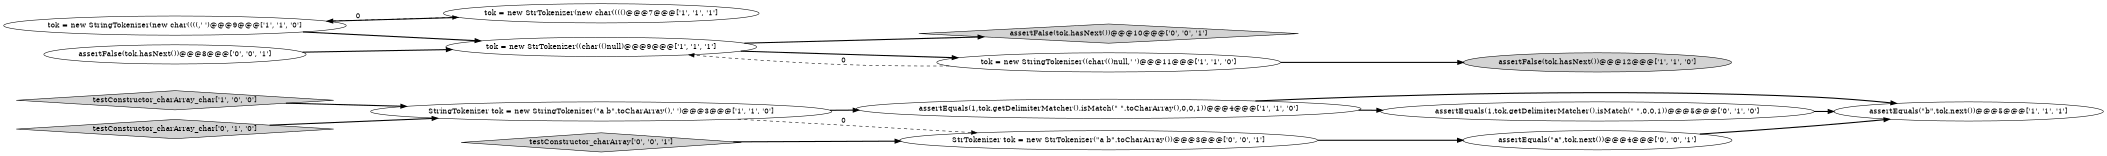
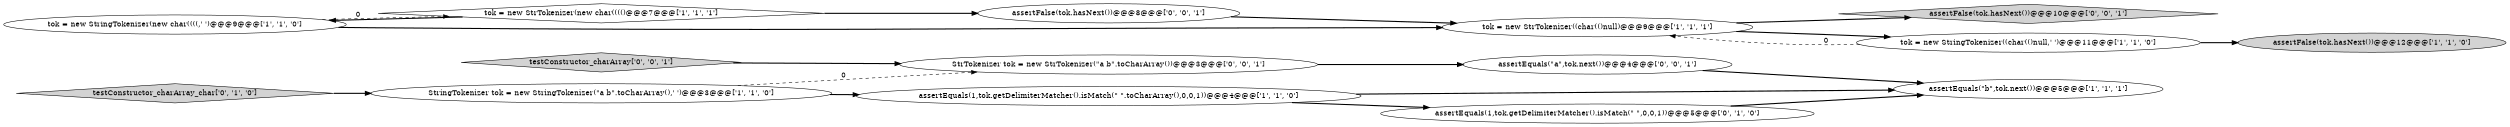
  digraph {
    rankdir=LR
    node [fillcolor=white shape=ellipse style=filled]
    edge [style=bold]
-   n1 [fillcolor=lightgray label="testConstructor_charArray_char['1', '0', '0']" shape=diamond]
    n2 [label="StringTokenizer tok = new StringTokenizer(\"a b\".toCharArray(),' ')@@@3@@@['1', '1', '0']"]
    n3 [label="assertEquals(1,tok.getDelimiterMatcher().isMatch(\" \".toCharArray(),0,0,1))@@@4@@@['1', '1', '0']"]
    n4 [label="StrTokenizer tok = new StrTokenizer(\"a b\".toCharArray())@@@3@@@['0', '0', '1']"]
    n5 [fillcolor=lightgray label="testConstructor_charArray_char['0', '1', '0']" shape=diamond]
    n6 [label="assertEquals(\"b\",tok.next())@@@5@@@['1', '1', '1']"]
    n7 [fillcolor=lightgray label="assertFalse(tok.hasNext())@@@10@@@['0', '0', '1']" shape=diamond]
    n8 [label="assertEquals(1,tok.getDelimiterMatcher().isMatch(\" \",0,0,1))@@@5@@@['0', '1', '0']"]
    n9 [label="tok = new StringTokenizer(new char((((,' ')@@@9@@@['1', '1', '0']"]
-   n10 [label="tok = new StrTokenizer(new char(((()@@@7@@@['1', '1', '1']"]
+   n10 [label="tok = new StrTokenizer(new char(((()@@@7@@@['1', '1', '1']" shape=diamond]
    n11 [label="tok = new StrTokenizer((char(()null)@@@9@@@['1', '1', '1']"]
    n12 [label="assertFalse(tok.hasNext())@@@8@@@['0', '0', '1']"]
    n13 [label="tok = new StringTokenizer((char(()null,' ')@@@11@@@['1', '1', '0']"]
    n14 [fillcolor=lightgray label="assertFalse(tok.hasNext())@@@12@@@['1', '1', '0']"]
    n15 [label="assertEquals(\"a\",tok.next())@@@4@@@['0', '0', '1']"]
    n16 [fillcolor=lightgray label="testConstructor_charArray['0', '0', '1']" shape=diamond]
-   n1 -> n2
    n2 -> n3
    n2 -> n4 [label=0 style=dashed]
    n3 -> n6
    n3 -> n8
    n4 -> n15
    n5 -> n2
    n8 -> n6
    n9 -> n10 [label=0 style=dashed]
    n9 -> n11
    n10 -> n9
+   n10 -> n12
    n11 -> n7
    n11 -> n13
    n12 -> n11
    n13 -> n11 [label=0 style=dashed]
    n13 -> n14
    n15 -> n6
    n16 -> n4
  }
